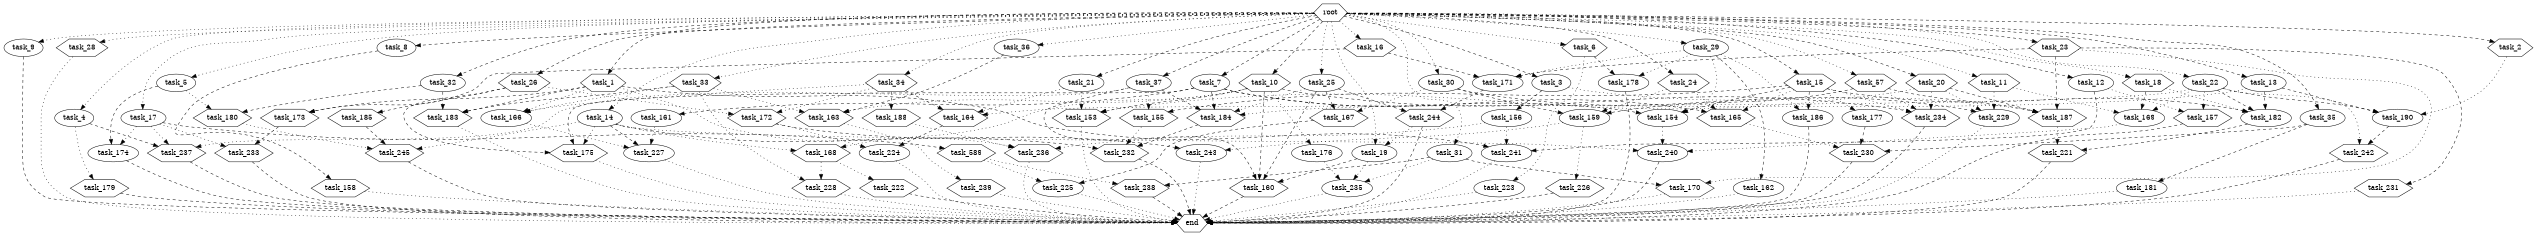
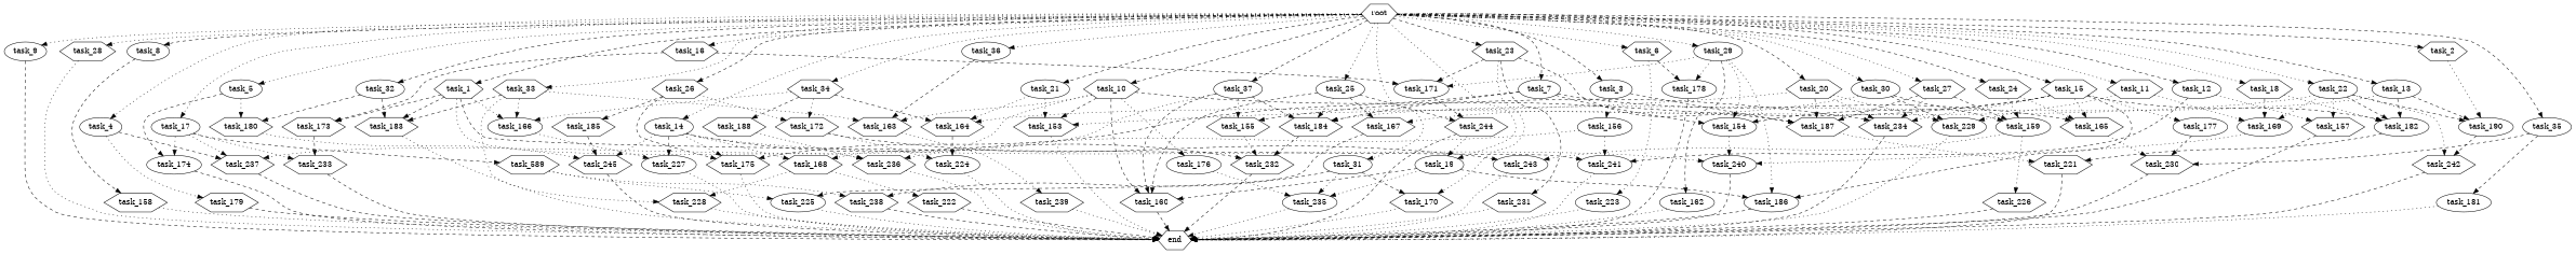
  digraph {
    node [shape=hexagon]
    edge [style=dotted]
    root
    task_1
    task_2
    task_3 [shape=ellipse]
    task_4 [shape=ellipse]
    task_5 [shape=ellipse]
    task_6
    task_7 [shape=ellipse]
    task_8 [shape=ellipse]
    task_9 [shape=ellipse]
    task_10
    task_11
    task_12 [shape=ellipse]
    task_13 [shape=ellipse]
    task_14 [shape=ellipse]
    task_15
    task_16
    task_17 [shape=ellipse]
    task_18
    task_19 [shape=ellipse]
    task_20
    task_21 [shape=ellipse]
    task_22 [shape=ellipse]
    task_23
    task_24
    task_25 [shape=ellipse]
    task_26
-   task_27 [label=task_57]
+   task_27
    task_28
    task_29 [shape=ellipse]
    task_30 [shape=ellipse]
    task_31 [shape=ellipse]
    task_32 [shape=ellipse]
    task_33
    task_34
    task_35 [shape=ellipse]
    task_36 [shape=ellipse]
    task_37 [shape=ellipse]
    task_166 [shape=ellipse]
    task_173
    task_183
    task_236
    task_241 [shape=ellipse]
    task_190 [shape=ellipse]
    task_156 [shape=ellipse]
    task_187
    task_179
    task_237
    task_174 [shape=ellipse]
    task_180
    task_178 [shape=ellipse]
    task_223 [shape=ellipse]
    task_154 [shape=ellipse]
-   task_161 [shape=ellipse]
    task_165
    task_175
    task_184
    task_158
    end
    task_153
    task_160
    task_163
    task_168
    task_176 [shape=ellipse]
    task_234
    task_169 [shape=ellipse]
    task_229 [shape=ellipse]
    task_157
    task_182 [shape=ellipse]
    task_227 [shape=ellipse]
    task_232
    task_240 [shape=ellipse]
    task_245
    task_155
    task_177 [shape=ellipse]
    task_186 [shape=ellipse]
    task_171 [shape=ellipse]
    n78 [label=task_589]
    task_233
    task_235 [shape=ellipse]
    task_164
    task_242
    task_170
    task_231
    task_159 [shape=ellipse]
    task_244
    task_167
    task_172
    task_185
    task_162 [shape=ellipse]
    task_238
    task_228
    task_188
    task_181 [shape=ellipse]
    task_230
    task_221
    task_239
    task_222
    task_225 [shape=ellipse]
    task_224 [shape=ellipse]
    task_226
    task_243 [shape=ellipse]
    root -> task_1 [style=dashed]
    root -> task_2 [style=dashed]
    root -> task_3 [style=dashed]
    root -> task_4
    root -> task_5
    root -> task_6
    root -> task_7 [style=dashed]
    root -> task_8 [style=dashed]
    root -> task_9
    root -> task_10 [style=dashed]
    root -> task_11
    root -> task_12 [style=dashed]
    root -> task_13 [style=dashed]
    root -> task_14
    root -> task_15 [style=dashed]
    root -> task_16
    root -> task_17
    root -> task_18
    root -> task_19
    root -> task_20 [style=dashed]
    root -> task_21 [style=dashed]
    root -> task_22
    root -> task_23 [style=dashed]
    root -> task_24 [style=dashed]
    root -> task_25
    root -> task_26 [style=dashed]
    root -> task_27
    root -> task_28
    root -> task_29
    root -> task_30
    root -> task_31
    root -> task_32 [style=dashed]
    root -> task_33
    root -> task_34
    root -> task_35 [style=dashed]
    root -> task_36
    root -> task_37 [style=dashed]
    task_1 -> task_166
    task_1 -> task_173 [style=dashed]
    task_1 -> task_183 [style=dashed]
    task_1 -> task_236
    task_1 -> task_241 [style=dashed]
    task_2 -> task_190
    task_3 -> task_156 [style=dashed]
-   task_3 -> task_187
+   task_3 -> task_187 [style=dashed]
    task_4 -> task_179
    task_4 -> task_237 [style=dashed]
    task_5 -> task_174 [style=dashed]
    task_5 -> task_180
    task_6 -> task_178 [style=dashed]
    task_6 -> task_223
    task_7 -> task_154 [style=dashed]
-   task_7 -> task_161 [style=dashed]
    task_7 -> task_165 [style=dashed]
    task_7 -> task_175 [style=dashed]
    task_7 -> task_184 [style=dashed]
    task_8 -> task_158 [style=dashed]
    task_9 -> end [style=dashed]
    task_10 -> task_153 [style=dashed]
    task_10 -> task_160 [style=dashed]
    task_10 -> task_163
    task_10 -> task_168
    task_10 -> task_176
    task_10 -> task_234 [style=dashed]
    task_11 -> task_169
    task_11 -> task_229
    task_12 -> task_241 [style=dashed]
    task_12 -> task_157
    task_13 -> task_190 [style=dashed]
    task_13 -> task_184
    task_13 -> task_182 [style=dashed]
    task_14 -> task_175
    task_14 -> task_168
    task_14 -> task_227 [style=dashed]
    task_14 -> task_232 [style=dashed]
    task_14 -> task_240
    task_14 -> task_245
    task_15 -> task_154 [style=dashed]
    task_15 -> task_165
    task_15 -> task_234
    task_15 -> task_182 [style=dashed]
    task_15 -> task_155 [style=dashed]
    task_15 -> task_177
    task_15 -> task_186 [style=dashed]
    task_16 -> task_173 [style=dashed]
    task_16 -> task_171 [style=dashed]
    task_17 -> task_237
    task_17 -> task_174
    task_17 -> n78 [style=dashed]
    task_17 -> task_233
    task_18 -> task_169 [style=dashed]
    task_18 -> task_182
    task_19 -> task_160 [style=dashed]
+   task_19 -> task_186 [style=dashed]
    task_19 -> task_235
    task_20 -> task_187 [style=dashed]
    task_20 -> task_153
    task_20 -> task_234
    task_20 -> task_229
    task_21 -> task_153
    task_21 -> task_164
    task_22 -> task_190 [style=dashed]
    task_22 -> task_169
    task_22 -> task_157
    task_22 -> task_182 [style=dashed]
    task_22 -> task_164
    task_22 -> task_242
    task_23 -> task_187 [style=dashed]
    task_23 -> task_171 [style=dashed]
    task_23 -> task_170
    task_23 -> task_231 [style=dashed]
    task_24 -> task_165
    task_24 -> task_159
    task_25 -> task_184
    task_25 -> task_160 [style=dashed]
    task_25 -> task_244 [style=dashed]
    task_25 -> task_167 [style=dashed]
    task_26 -> task_175 [style=dashed]
    task_26 -> task_172
    task_26 -> task_185 [style=dashed]
    task_27 -> task_187 [style=dashed]
    task_27 -> task_234
    task_27 -> task_159 [style=dashed]
    task_28 -> end
    task_29 -> task_178
    task_29 -> task_154
    task_29 -> task_186
    task_29 -> task_171
    task_29 -> task_162 [style=dashed]
    task_30 -> task_229 [style=dashed]
    task_30 -> task_159 [style=dashed]
    task_30 -> task_167
    task_31 -> task_235
    task_31 -> task_170 [style=dashed]
    task_31 -> task_238 [style=dashed]
    task_32 -> task_183 [style=dashed]
    task_32 -> task_180 [style=dashed]
    task_33 -> task_166
    task_33 -> task_183 [style=dashed]
    task_33 -> task_163
    task_33 -> task_228
    task_34 -> task_166
    task_34 -> task_164 [style=dashed]
    task_34 -> task_172
    task_34 -> task_188 [style=dashed]
    task_35 -> task_181 [style=dashed]
    task_35 -> task_230 [style=dashed]
    task_36 -> task_163 [style=dashed]
    task_37 -> task_237
    task_37 -> task_184 [style=dashed]
    task_37 -> task_160 [style=dashed]
    task_37 -> task_155
    task_166 -> task_227
    task_173 -> task_233 [style=dashed]
    task_183 -> end
    task_236 -> end
    task_241 -> end
    task_190 -> task_242 [style=dashed]
    task_156 -> task_236
    task_156 -> task_241
    task_187 -> task_221
    task_179 -> end [style=dashed]
    task_237 -> end [style=dashed]
    task_174 -> end [style=dashed]
    task_180 -> task_245
    task_178 -> end [style=dashed]
    task_223 -> end
    task_154 -> task_240
-   task_161 -> task_227
    task_165 -> task_230
    task_175 -> end
    task_184 -> task_232 [style=dashed]
    task_158 -> end
    task_153 -> end
    task_160 -> end [style=dashed]
    task_163 -> task_239
    task_168 -> task_228
    task_168 -> task_222
    task_176 -> task_235
    task_234 -> end [style=dashed]
    task_169 -> task_240
    task_229 -> end
    task_157 -> end [style=dashed]
    task_182 -> task_221 [style=dashed]
    task_227 -> end
    task_232 -> end [style=dashed]
    task_240 -> end [style=dashed]
    task_245 -> end [style=dashed]
    task_155 -> task_232
    task_177 -> task_230 [style=dashed]
    task_186 -> end [style=dashed]
    task_171 -> task_244 [style=dashed]
    n78 -> task_238
    n78 -> task_225
    task_233 -> end [style=dashed]
    task_235 -> end
    task_164 -> task_224 [style=dashed]
    task_242 -> end [style=dashed]
    task_170 -> end
    task_231 -> end
    task_159 -> task_226
    task_159 -> task_243
    task_244 -> task_19
    task_244 -> end [style=dashed]
    task_167 -> task_225 [style=dashed]
    task_172 -> task_224
    task_172 -> task_243 [style=dashed]
    task_185 -> task_245 [style=dashed]
    task_162 -> end
    task_238 -> end [style=dashed]
    task_228 -> end
    task_188 -> task_236
    task_181 -> end
    task_230 -> end [style=dashed]
    task_221 -> end [style=dashed]
    task_239 -> end
    task_222 -> end [style=dashed]
    task_225 -> end
    task_224 -> end
    task_226 -> end [style=dashed]
    task_243 -> end
  }
